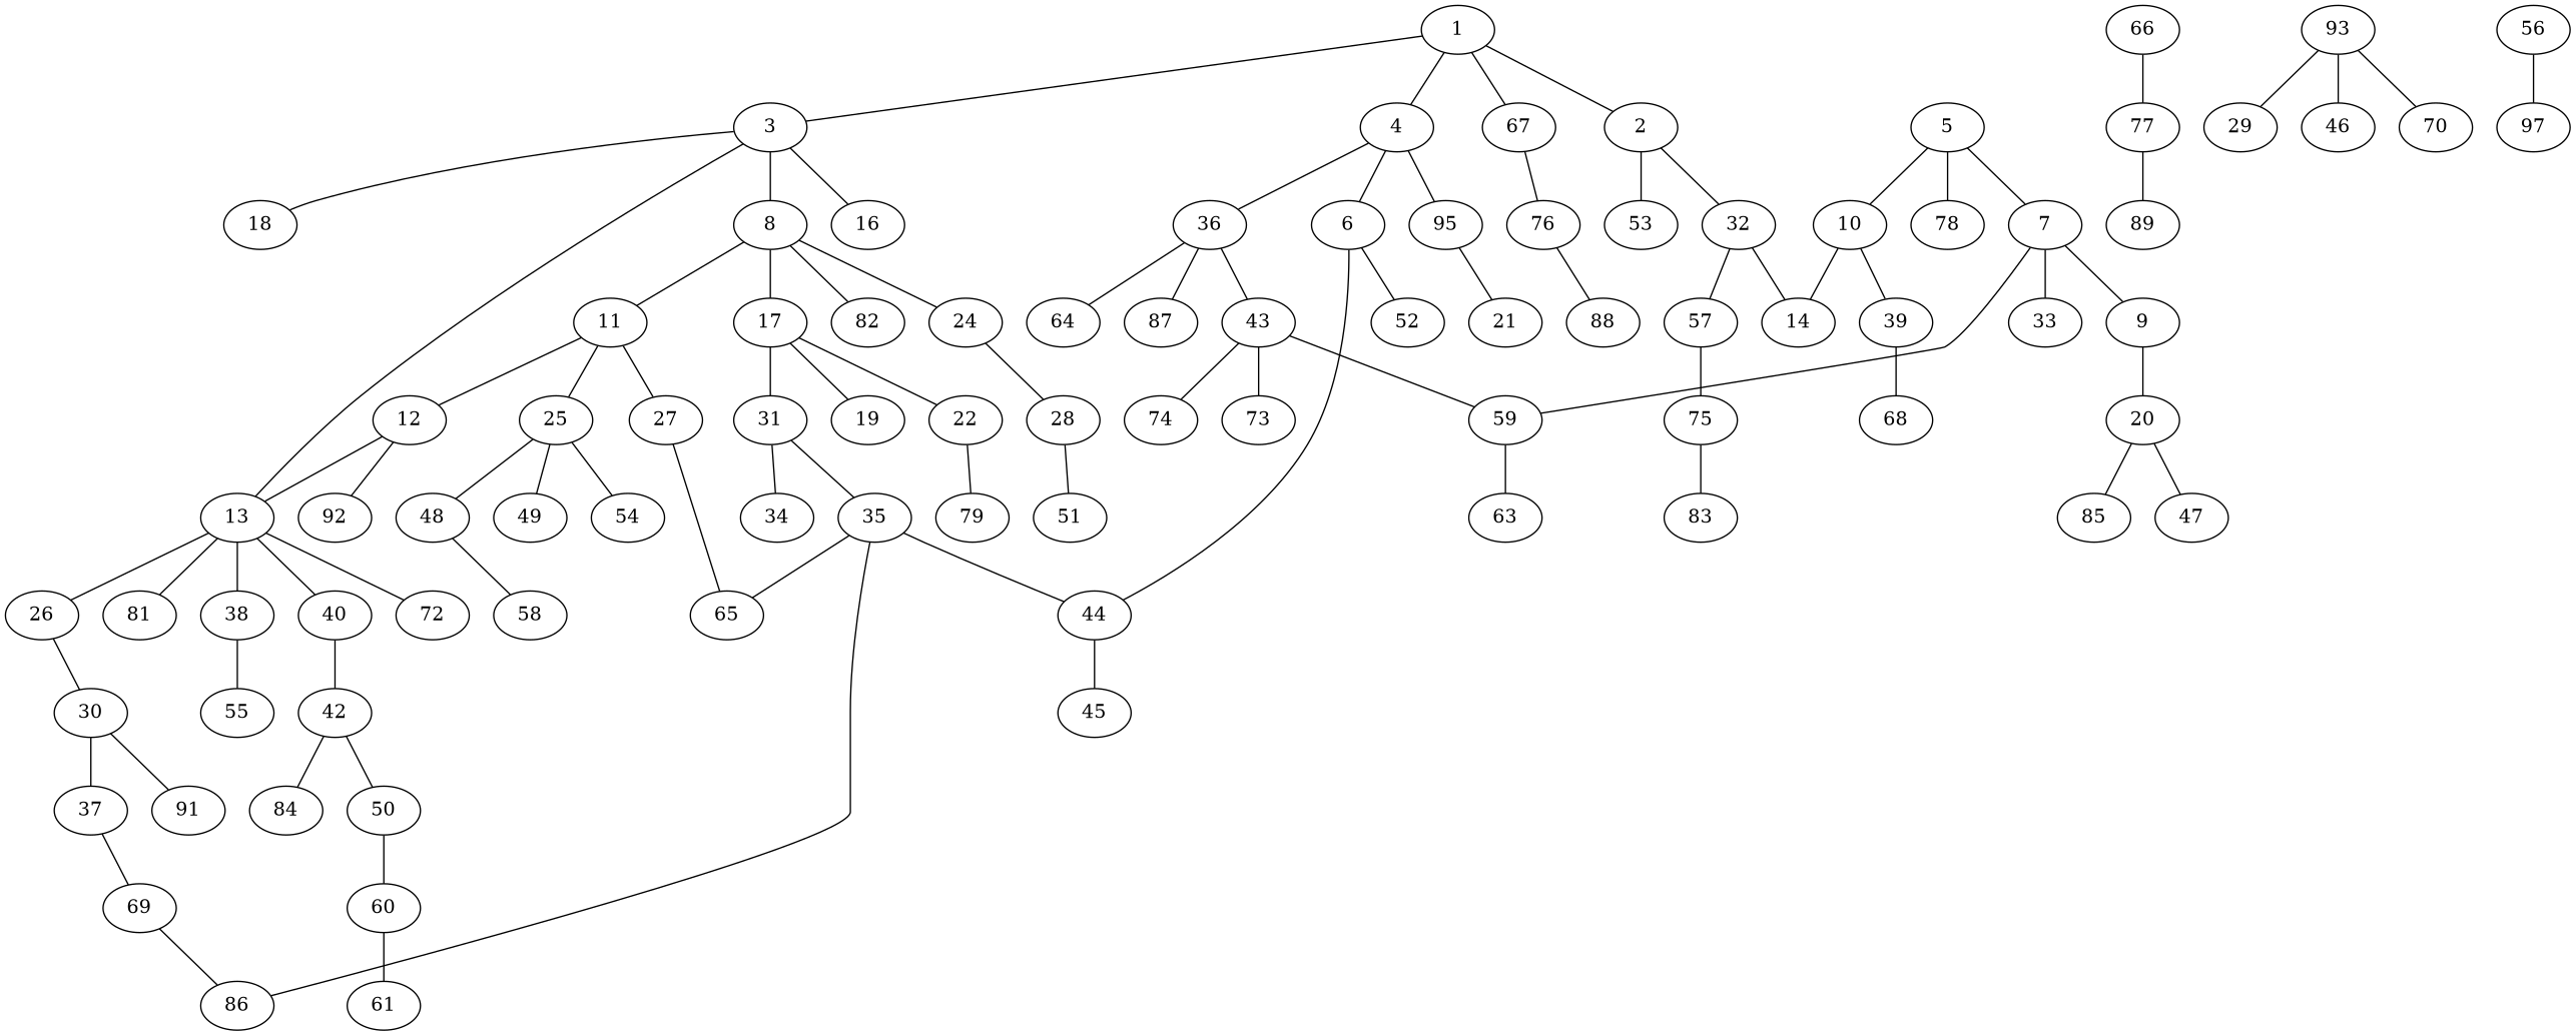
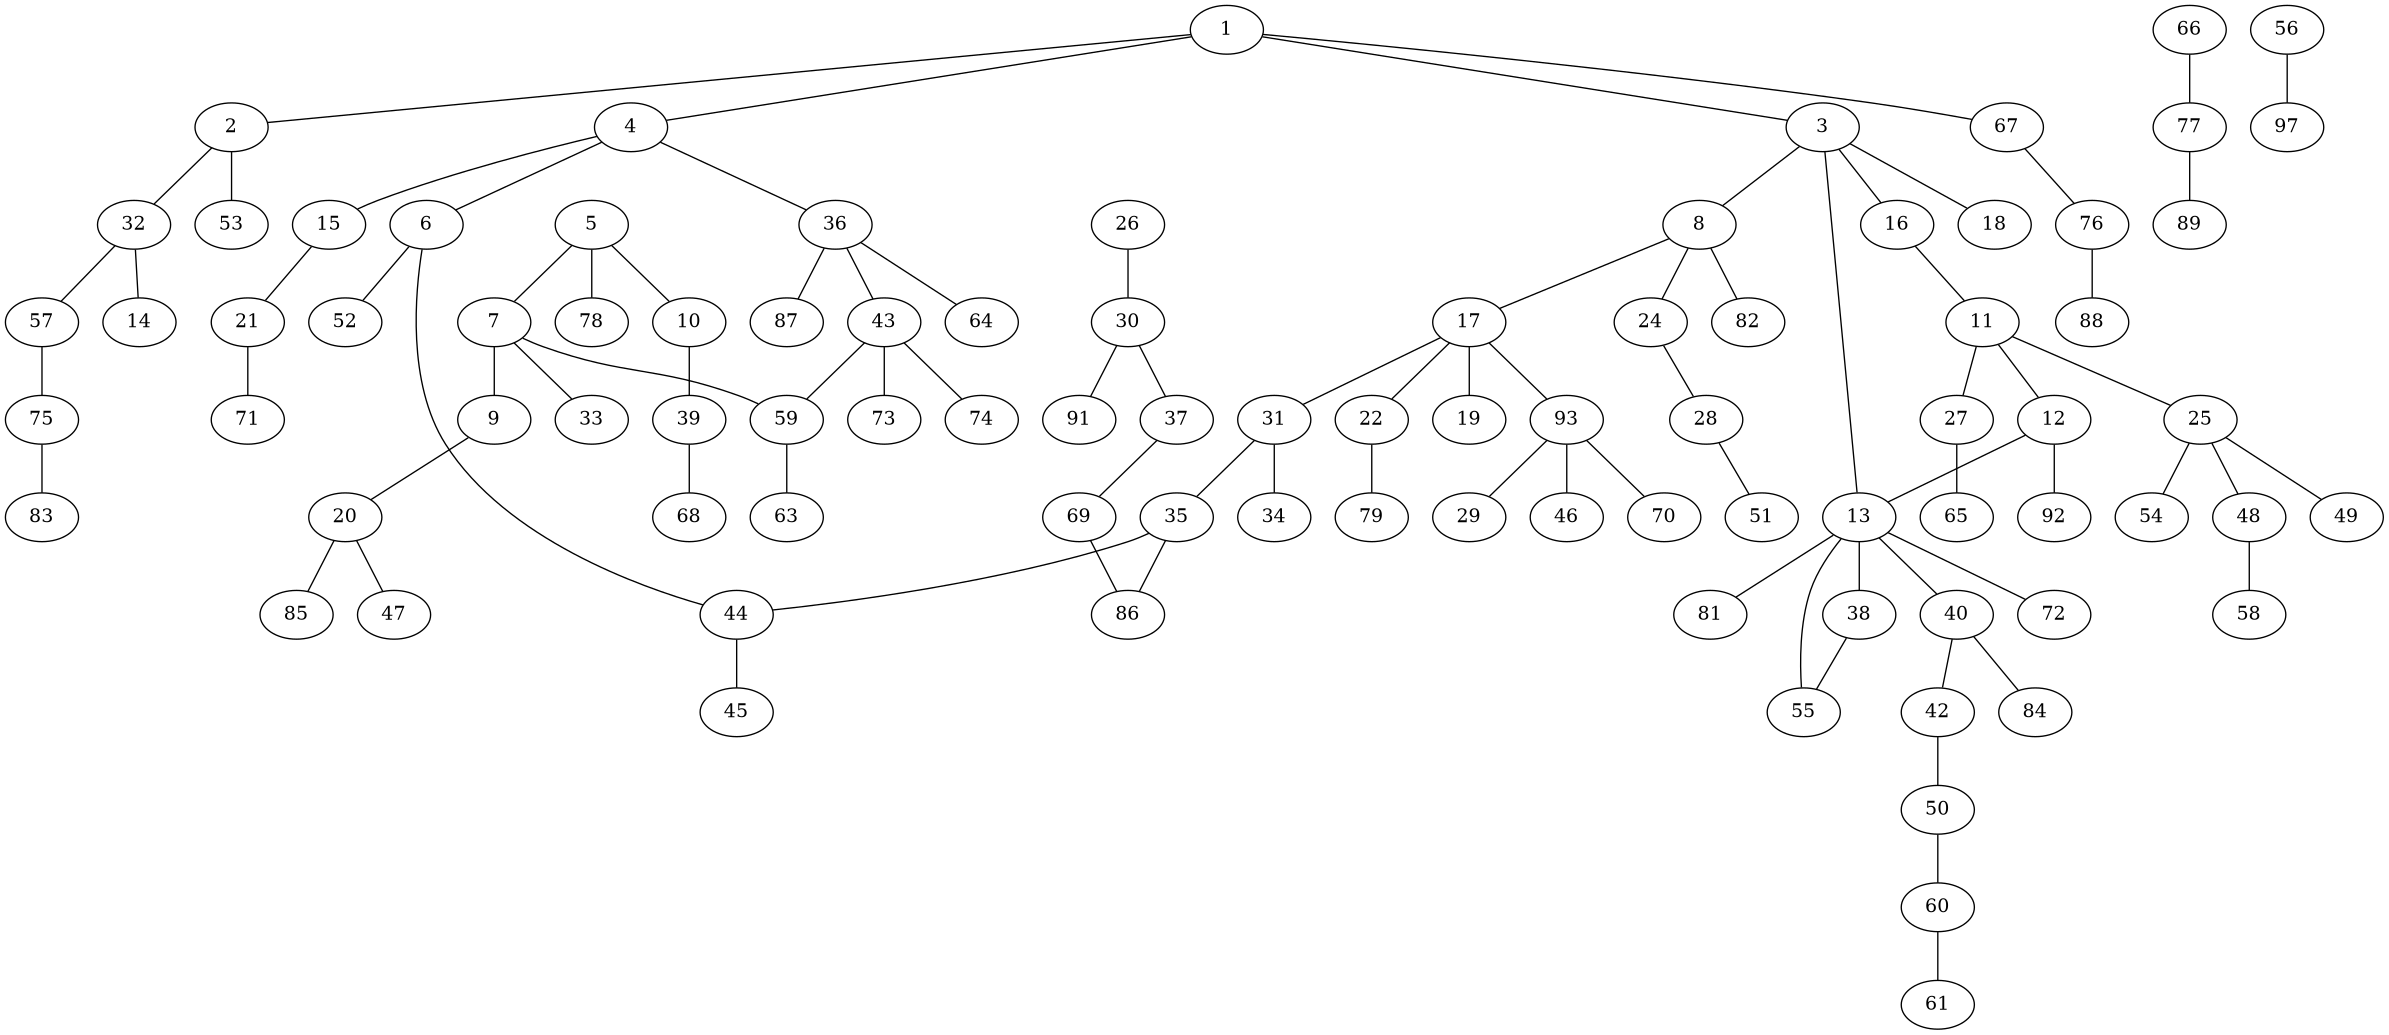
  graph {
    1
    2
    3
    4
    67
    32
    53
    8
    13
    16
    18
    6
-   15 [label=95]
+   15
    36
    76
    5
    7
    10
    78
    57
    14
    11
    17
    24
    82
    26
    38
    40
    72
    81
    44
    52
    21
    43
    64
    87
    88
    9
    33
    59
    39
    75
    66
    77
    12
    25
    27
    19
    22
    n50 [label=93]
    31
    28
    30
    55
    42
    45
+   71
    73
    74
    20
    63
    68
    47
    85
    n65 [label=92]
    48
    49
    54
    65
    79
    29
    46
    70
    34
    35
    51
    58
    37
    n79 [label=91]
    50
    84
    86
    69
    83
    89
    n86 [label=97]
    56
    60
    61
    1 -- 2
    1 -- 3
    1 -- 4
    1 -- 67
    2 -- 32
    2 -- 53
    3 -- 8
    3 -- 13
    3 -- 16
    3 -- 18
    4 -- 6
    4 -- 15
    4 -- 36
    67 -- 76
    32 -- 57
    32 -- 14
-   8 -- 11
+   16 -- 11
    8 -- 17
    8 -- 24
    8 -- 82
-   13 -- 26
+   13 -- 55
    13 -- 38
    13 -- 40
    13 -- 72
    13 -- 81
    6 -- 44
    6 -- 52
    15 -- 21
    36 -- 43
    36 -- 64
    36 -- 87
    76 -- 88
    5 -- 7
    5 -- 10
    5 -- 78
    7 -- 9
    7 -- 33
    7 -- 59
-   10 -- 14
    10 -- 39
    57 -- 75
    11 -- 12
    11 -- 25
    11 -- 27
    17 -- 19
    17 -- 22
+   17 -- n50
    17 -- 31
    24 -- 28
    26 -- 30
    38 -- 55
    40 -- 42
    44 -- 45
+   21 -- 71
    43 -- 59
    43 -- 73
    43 -- 74
    9 -- 20
    59 -- 63
    39 -- 68
    75 -- 83
    66 -- 77
    77 -- 89
    12 -- 13
    12 -- n65
    25 -- 48
    25 -- 49
    25 -- 54
    27 -- 65
    22 -- 79
    n50 -- 29
    n50 -- 46
    n50 -- 70
    31 -- 34
    31 -- 35
    28 -- 51
    30 -- 37
    30 -- n79
    42 -- 50
-   42 -- 84
+   40 -- 84
    20 -- 47
    20 -- 85
    48 -- 58
    35 -- 44
-   35 -- 65
    35 -- 86
    37 -- 69
    50 -- 60
    69 -- 86
    56 -- n86
    60 -- 61
  }
